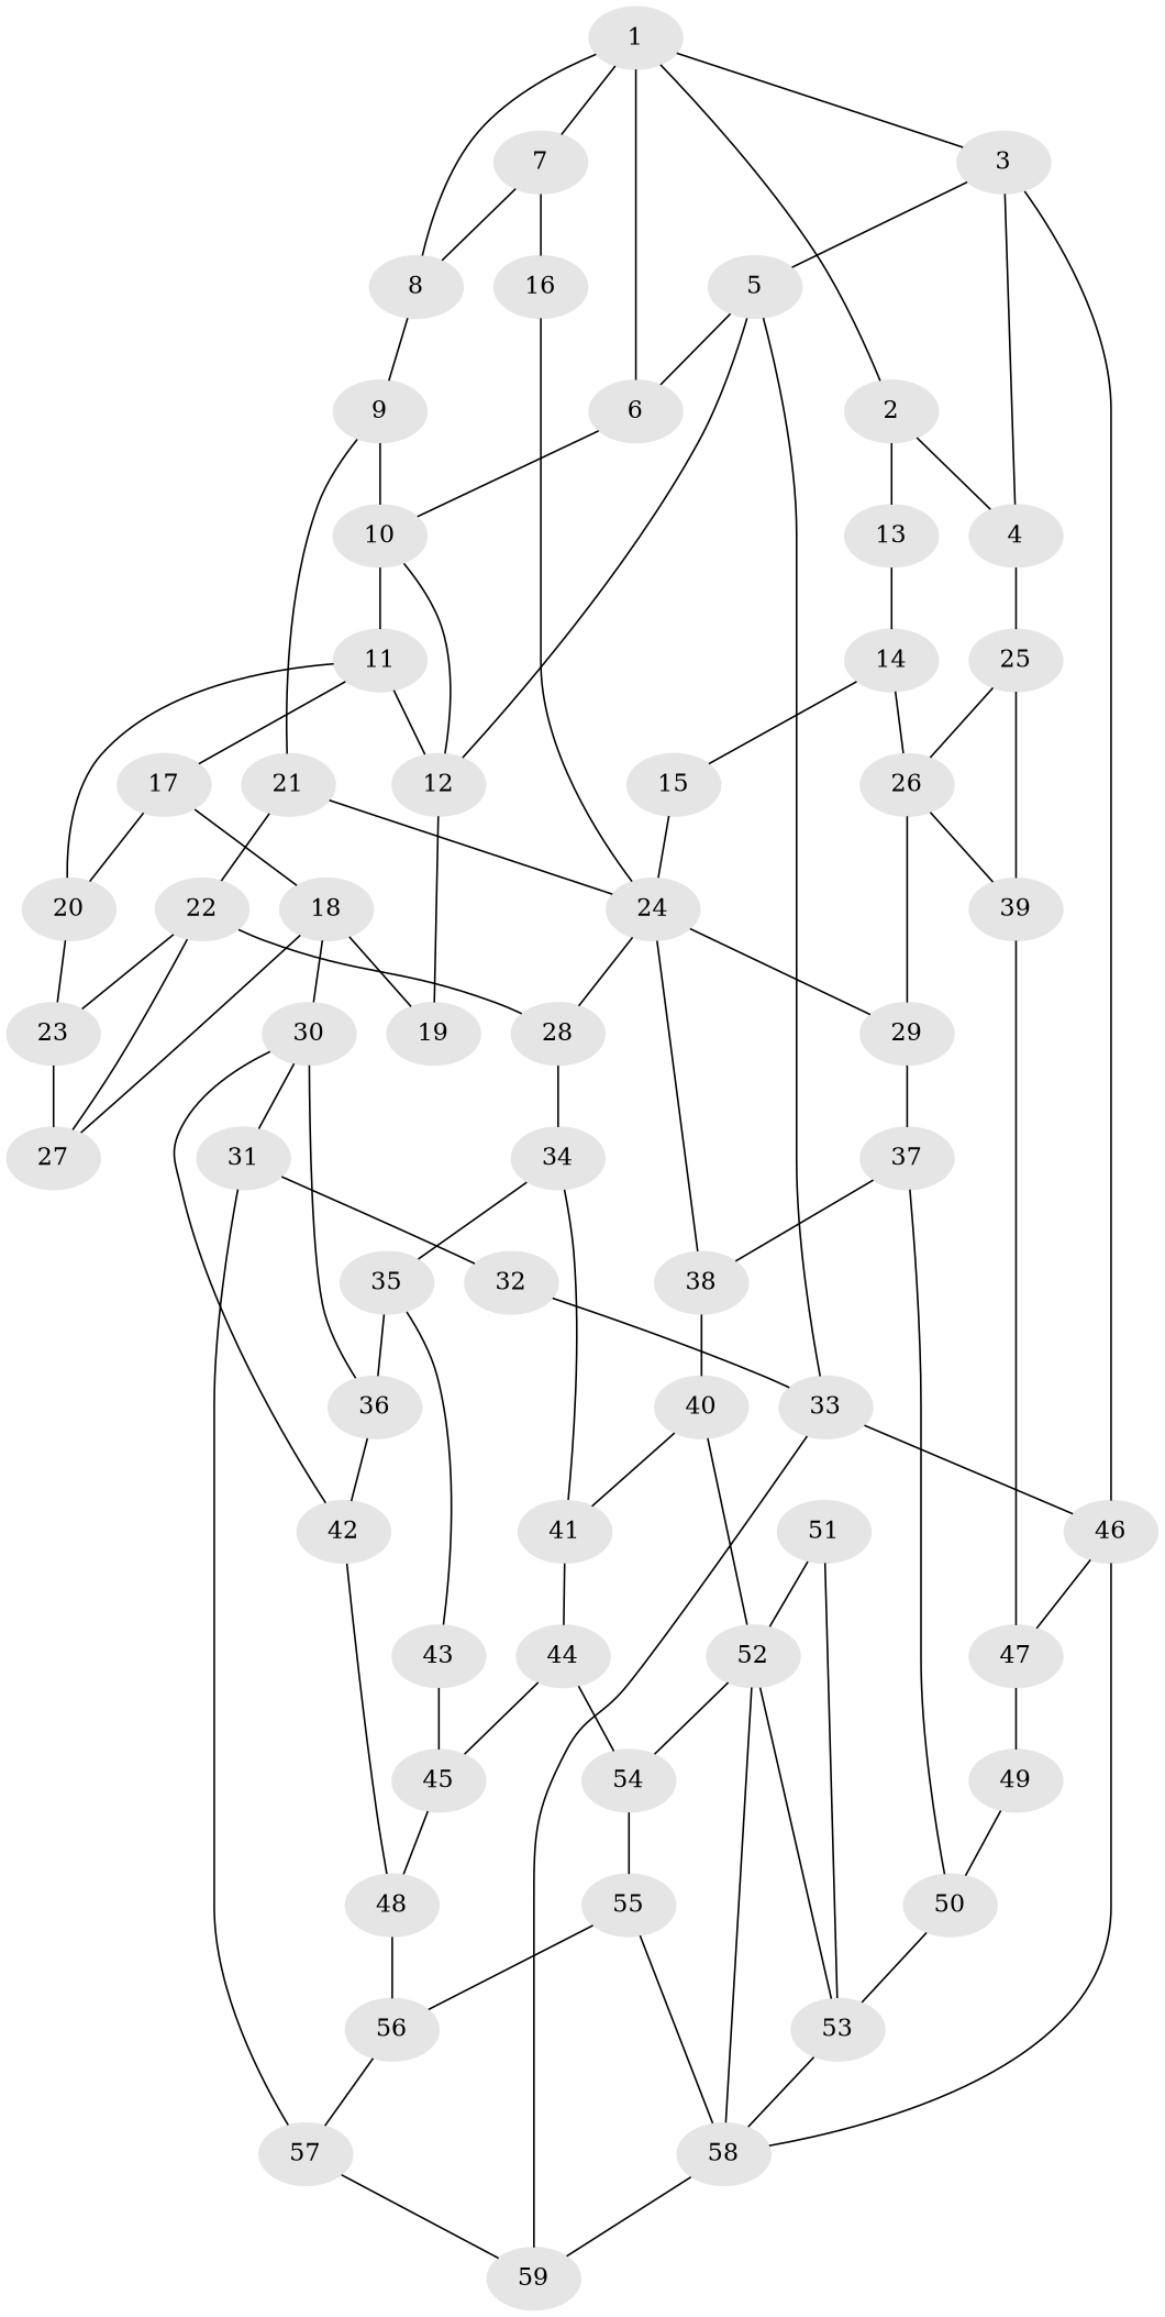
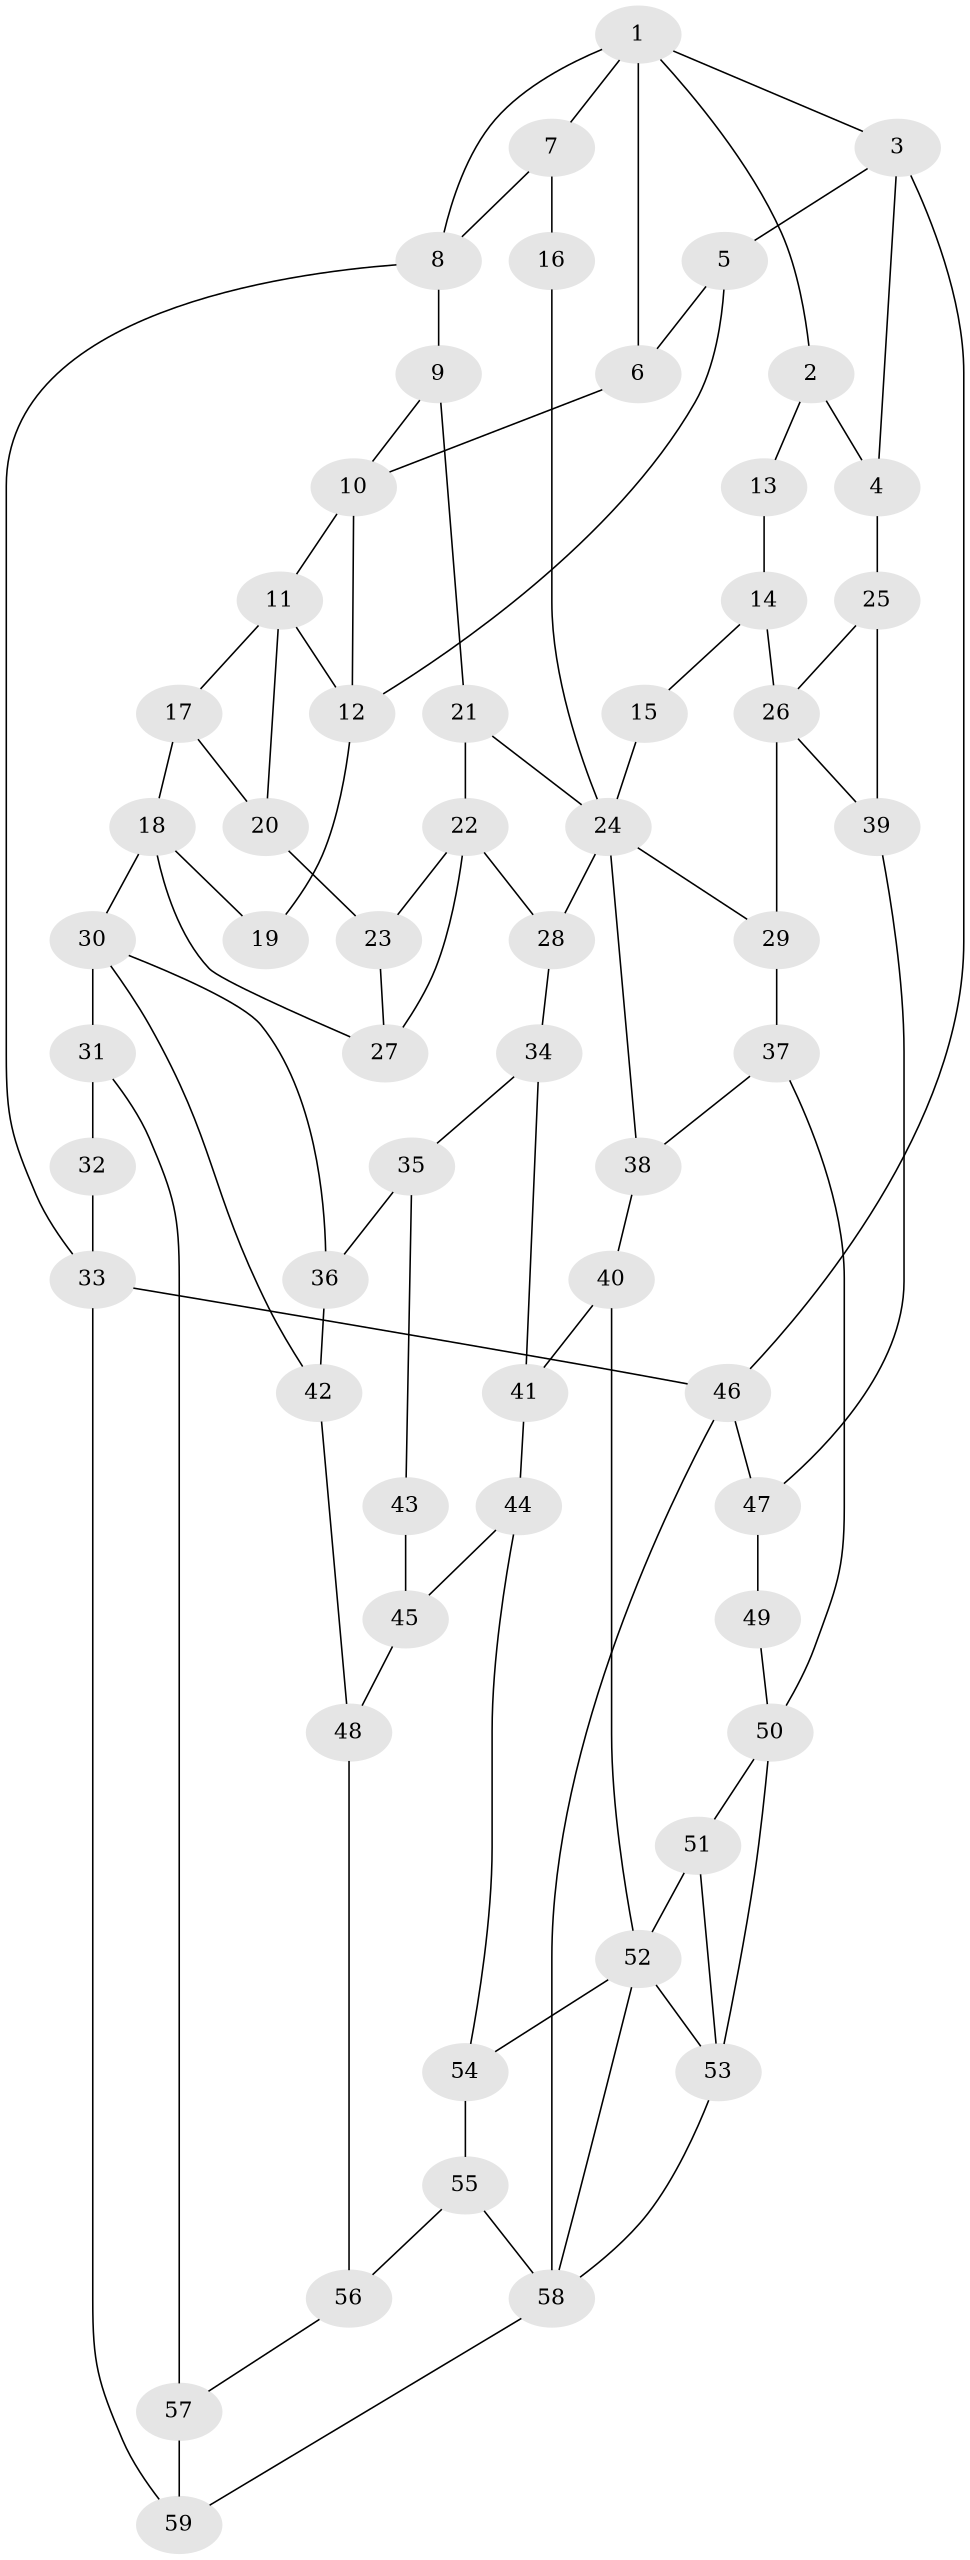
  graph {
    node [color=gray90 style=filled]
    edge [weight=1.0]
    1
    2
    3
    6
    7
    8
    4
    13
    5
    46
    10
    16
    9
    25
    14
    12
    33
    47
    58
    26
    39
    19
    59
    11
    24
    21
    22
    17
    20
    18
    23
    15
    29
    28
    38
    27
    30
    31
    36
    42
    34
    37
    40
    35
    41
    50
    32
    57
    48
    43
    44
    45
    51
    53
    52
    49
    54
    56
    55
    1 -- 2
    1 -- 3
    1 -- 6
    1 -- 7
    1 -- 8
    2 -- 4
    2 -- 13 [weight=2.0]
    3 -- 4
    3 -- 5
    3 -- 46
    6 -- 10
    7 -- 8
    7 -- 16 [weight=2.0]
    8 -- 9
    4 -- 25
    13 -- 14
    5 -- 6
    5 -- 12
-   5 -- 33
+   8 -- 33
    46 -- 47
    46 -- 58
    10 -- 12
    10 -- 11 [weight=3.0]
    16 -- 24 [weight=2.0]
    9 -- 10
    9 -- 21
    25 -- 26
    25 -- 39
    14 -- 26 [weight=2.0]
    14 -- 15 [weight=2.0]
    12 -- 19
    33 -- 46
    33 -- 59
    47 -- 49
    58 -- 59
    26 -- 39
    26 -- 29 [weight=2.0]
    39 -- 47
    11 -- 12
    11 -- 17
    11 -- 20
    24 -- 29
    24 -- 28
    24 -- 38
    21 -- 24
    21 -- 22 [weight=2.0]
    22 -- 23
    22 -- 28 [weight=2.0]
    22 -- 27
    17 -- 20
    17 -- 18
    20 -- 23
    18 -- 19 [weight=2.0]
    18 -- 27
    18 -- 30 [weight=2.0]
    23 -- 27
    15 -- 24 [weight=2.0]
    29 -- 37 [weight=2.0]
    28 -- 34 [weight=2.0]
    38 -- 40
    30 -- 31 [weight=2.0]
    30 -- 36
    30 -- 42
    31 -- 32 [weight=2.0]
    31 -- 57 [weight=2.0]
    36 -- 42
    42 -- 48
    34 -- 35
    34 -- 41
    37 -- 38
    37 -- 50 [weight=2.0]
    40 -- 41
    40 -- 52 [weight=2.0]
    35 -- 36
    35 -- 43
    41 -- 44
+   50 -- 51
    50 -- 53
    32 -- 33
    57 -- 59
    48 -- 56
    43 -- 45
    44 -- 45
    44 -- 54
    45 -- 48
    51 -- 53
    51 -- 52
    53 -- 58
    52 -- 58
    52 -- 53
    52 -- 54
    49 -- 50 [weight=2.0]
    54 -- 55
    56 -- 57
    55 -- 58
    55 -- 56
  }
